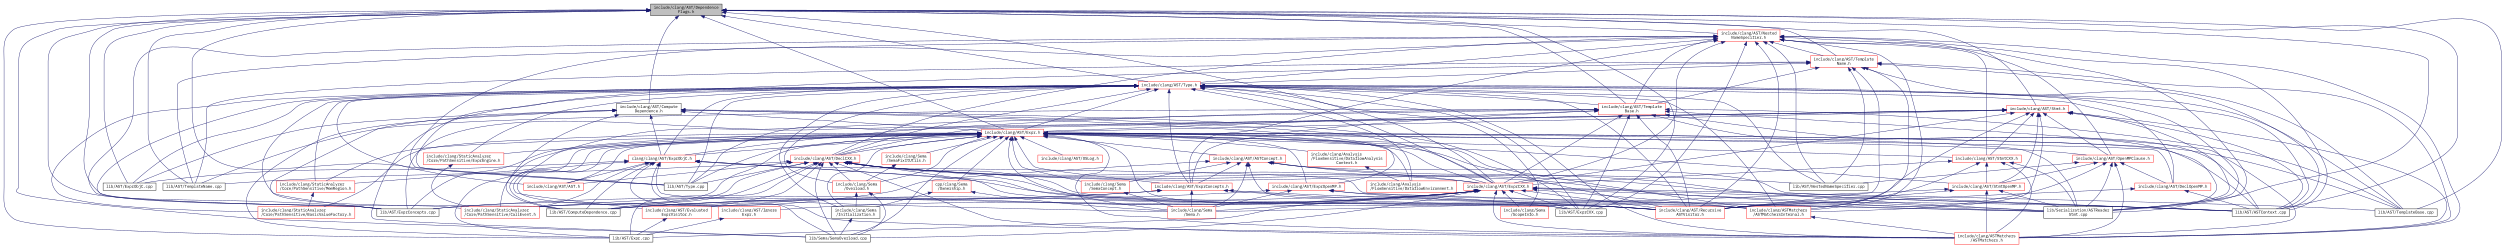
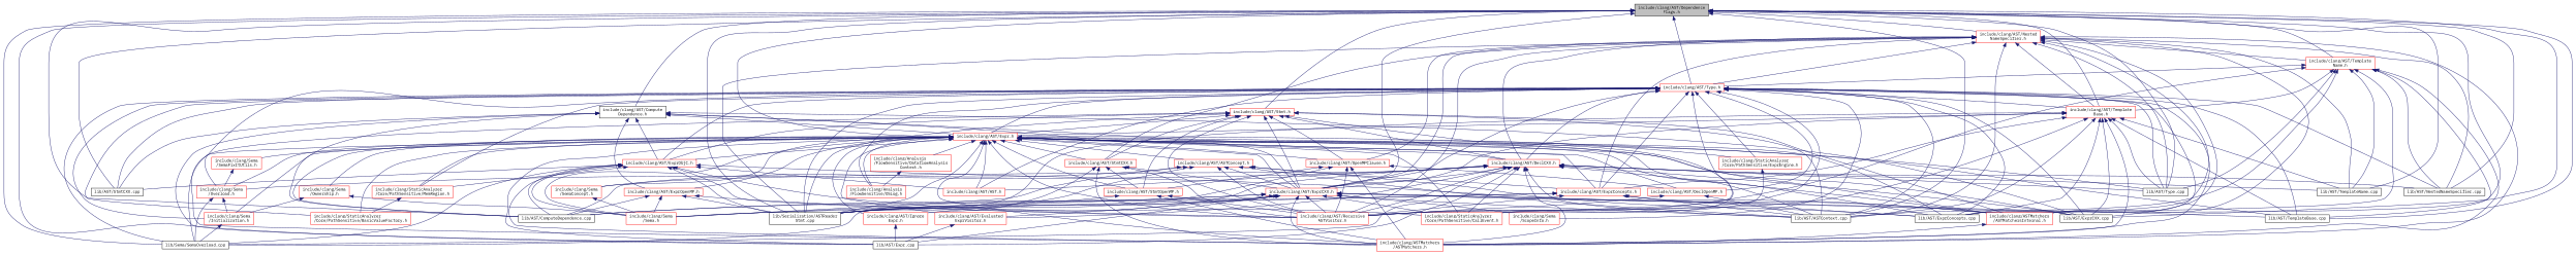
  digraph {
    fontname="IBM Plex Mono"
    node [color=red fontname="IBM Plex Mono" fontsize=10 shape=record]
    edge [color=midnightblue dir=back fontname="IBM Plex Mono" fontsize=10 labelfontname=Helvetica labelfontsize=10 style=solid]
    n1 [color=black fillcolor=grey75 fontcolor=black height=0.2 label="include/clang/AST/Dependence\lFlags.h" style=filled width=0.4]
    n2 [color=black height=0.2 label="include/clang/AST/Compute\lDependence.h" width=0.4]
    n3 [height=0.2 label="include/clang/AST/Expr.h" width=0.4]
    n4 [color=black height=0.2 label="lib/AST/ASTContext.cpp" width=0.4]
    n5 [color=black height=0.2 label="lib/AST/ComputeDependence.cpp" width=0.4]
    n6 [color=black height=0.2 label="lib/AST/ExprConcepts.cpp" width=0.4]
    n7 [height=0.2 label="include/clang/AST/ExprCXX.h" width=0.4]
    n8 [color=black height=0.2 label="lib/AST/Expr.cpp" width=0.4]
    n9 [color=black height=0.2 label="lib/AST/ExprCXX.cpp" width=0.4]
    n10 [color=black height=0.2 label="lib/AST/TemplateBase.cpp" width=0.4]
    n11 [color=black height=0.2 label="lib/Sema/SemaOverload.cpp" width=0.4]
    n12 [color=black height=0.2 label="lib/Serialization/ASTReader\lStmt.cpp" width=0.4]
    n13 [color=black height=0.2 label="lib/AST/NestedNameSpecifier.cpp" width=0.4]
    n14 [color=black height=0.2 label="lib/AST/TemplateName.cpp" width=0.4]
    n15 [color=black height=0.2 label="lib/AST/Type.cpp" width=0.4]
-   n16 [color=black height=0.2 label="lib/AST/ExprObjC.cpp" width=0.4]
+   n16 [color=black height=0.2 label="lib/AST/StmtCXX.cpp" width=0.4]
    n17 [height=0.2 label="include/clang/AST/Nested\lNameSpecifier.h" width=0.4]
    n18 [height=0.2 label="include/clang/AST/Template\lBase.h" width=0.4]
    n19 [height=0.2 label="include/clang/AST/Template\lName.h" width=0.4]
    n20 [height=0.2 label="include/clang/AST/Type.h" width=0.4]
    n21 [height=0.2 label="include/clang/AST/Stmt.h" width=0.4]
-   n22 [height=0.2 label="clang/clang/AST/ExprObjC.h" width=0.4]
+   n22 [height=0.2 label="include/clang/AST/ExprObjC.h" width=0.4]
    n23 [height=0.2 label="include/clang/AST/ExprOpenMP.h" width=0.4]
    n24 [height=0.2 label="include/clang/Analysis\l/FlowSensitive/DataflowAnalysis\lContext.h" width=0.4]
-   n25 [height=0.2 label="include/clang/Analysis\l/FlowSensitive/DataflowEnvironment.h" width=0.4]
+   n25 [height=0.2 label="include/clang/Analysis\l/FlowSensitive/OSLog.h" width=0.4]
    n26 [height=0.2 label="include/clang/AST/AST.h" width=0.4]
    n27 [height=0.2 label="include/clang/AST/ASTConcept.h" width=0.4]
    n28 [height=0.2 label="include/clang/AST/ExprConcepts.h" width=0.4]
    n29 [height=0.2 label="include/clang/AST/Recursive\lASTVisitor.h" width=0.4]
    n30 [height=0.2 label="include/clang/Sema\l/Sema.h" width=0.4]
    n31 [height=0.2 label="include/clang/AST/Evaluated\lExprVisitor.h" width=0.4]
    n32 [height=0.2 label="include/clang/AST/Ignore\lExpr.h" width=0.4]
    n33 [height=0.2 label="include/clang/ASTMatchers\l/ASTMatchers.h" width=0.4]
    n34 [height=0.2 label="include/clang/ASTMatchers\l/ASTMatchersInternal.h" width=0.4]
    n35 [height=0.2 label="include/clang/StaticAnalyzer\l/Core/PathSensitive/CallEvent.h" width=0.4]
    n36 [height=0.2 label="include/clang/Sema\l/SemaConcept.h" width=0.4]
    n37 [height=0.2 label="include/clang/AST/DeclCXX.h" width=0.4]
    n38 [height=0.2 label="include/clang/Sema\l/Overload.h" width=0.4]
-   n39 [color=black height=0.2 label="include/clang/Sema\l/Initialization.h" width=0.4]
+   n39 [height=0.2 label="include/clang/Sema\l/Initialization.h" width=0.4]
    n40 [height=0.2 label="include/clang/AST/DeclOpenMP.h" width=0.4]
    n41 [height=0.2 label="include/clang/StaticAnalyzer\l/Core/PathSensitive/MemRegion.h" width=0.4]
    n42 [height=0.2 label="include/clang/StaticAnalyzer\l/Core/PathSensitive/BasicValueFactory.h" width=0.4]
    n43 [height=0.2 label="include/clang/AST/OpenMPClause.h" width=0.4]
    n44 [height=0.2 label="include/clang/AST/StmtOpenMP.h" width=0.4]
-   n45 [height=0.2 label="include/clang/AST/OSLog.h" width=0.4]
    n46 [height=0.2 label="include/clang/AST/StmtCXX.h" width=0.4]
-   n47 [height=0.2 label="cpp/clang/Sema\l/Ownership.h" width=0.4]
+   n47 [height=0.2 label="include/clang/Sema\l/Ownership.h" width=0.4]
    n48 [height=0.2 label="include/clang/Sema\l/SemaFixItUtils.h" width=0.4]
    n49 [height=0.2 label="include/clang/StaticAnalyzer\l/Core/PathSensitive/ExprEngine.h" width=0.4]
    n50 [height=0.2 label="include/clang/Sema\l/ScopeInfo.h" width=0.4]
    n1 -> n2
    n1 -> n3
    n1 -> n4
    n1 -> n5
    n1 -> n6
    n1 -> n7
    n1 -> n8
    n1 -> n9
    n1 -> n10
    n1 -> n11
    n1 -> n12
-   n43 -> n13
+   n1 -> n13
    n1 -> n14
    n1 -> n15
    n1 -> n16
    n1 -> n17
    n1 -> n18
    n1 -> n19
    n1 -> n20
    n1 -> n21
    n2 -> n3
    n2 -> n5
    n2 -> n6
    n2 -> n7
    n2 -> n8
    n2 -> n9
    n2 -> n16
    n2 -> n22
    n2 -> n23
    n3 -> n4
    n3 -> n5
    n3 -> n6
    n3 -> n7
    n3 -> n8
    n3 -> n9
    n3 -> n10
    n3 -> n11
    n3 -> n12
    n3 -> n15
    n3 -> n22
    n3 -> n23
    n3 -> n24
    n3 -> n25
    n3 -> n26
    n3 -> n27
    n3 -> n28
    n3 -> n29
    n3 -> n30
    n3 -> n31
    n3 -> n32
    n3 -> n33
    n3 -> n34
    n3 -> n35
    n3 -> n36
    n3 -> n37
    n3 -> n38
    n3 -> n39
    n3 -> n40
    n3 -> n41
    n3 -> n42
    n3 -> n43
    n3 -> n44
-   n3 -> n45
    n3 -> n46
    n3 -> n47
    n3 -> n48
    n3 -> n49
    n7 -> n4
    n7 -> n5
    n7 -> n8
    n7 -> n9
    n7 -> n10
    n7 -> n11
    n7 -> n12
    n7 -> n29
    n7 -> n30
    n7 -> n31
    n7 -> n32
    n7 -> n33
    n7 -> n34
    n7 -> n35
    n7 -> n50
    n17 -> n4
    n17 -> n6
    n17 -> n7
    n17 -> n9
    n17 -> n12
    n17 -> n13
    n17 -> n14
    n17 -> n15
    n17 -> n18
    n17 -> n19
    n17 -> n20
    n17 -> n28
    n17 -> n29
    n17 -> n33
    n17 -> n34
    n17 -> n37
    n17 -> n43
    n17 -> n46
    n18 -> n3
    n18 -> n4
    n18 -> n6
    n18 -> n7
    n18 -> n9
    n18 -> n10
    n18 -> n12
    n18 -> n14
    n18 -> n15
    n18 -> n28
    n18 -> n29
    n18 -> n33
    n19 -> n4
    n19 -> n10
    n19 -> n13
    n19 -> n14
    n19 -> n15
    n19 -> n18
    n19 -> n20
    n19 -> n29
    n19 -> n33
    n19 -> n34
    n20 -> n3
    n20 -> n4
    n20 -> n6
    n20 -> n7
    n20 -> n9
    n20 -> n10
    n20 -> n11
    n20 -> n12
    n20 -> n13
    n20 -> n15
    n20 -> n16
    n20 -> n18
    n20 -> n22
    n20 -> n25
    n20 -> n26
    n20 -> n28
    n20 -> n29
    n20 -> n33
    n20 -> n34
    n20 -> n35
    n20 -> n37
    n20 -> n38
    n20 -> n39
    n20 -> n40
    n20 -> n41
    n20 -> n42
    n20 -> n49
    n20 -> n50
    n21 -> n3
    n21 -> n4
    n21 -> n7
    n21 -> n12
    n21 -> n22
    n21 -> n29
    n21 -> n33
    n21 -> n34
    n21 -> n35
    n21 -> n37
    n21 -> n43
    n21 -> n44
    n21 -> n46
    n22 -> n5
    n22 -> n11
    n22 -> n12
    n22 -> n16
    n22 -> n26
    n22 -> n29
    n22 -> n30
    n22 -> n33
    n22 -> n34
    n22 -> n35
    n22 -> n41
    n23 -> n5
    n23 -> n12
    n23 -> n29
    n23 -> n30
    n24 -> n25
    n27 -> n4
    n27 -> n6
    n27 -> n7
    n27 -> n12
    n27 -> n28
    n27 -> n29
    n27 -> n30
    n27 -> n36
    n28 -> n4
    n28 -> n5
    n28 -> n6
    n28 -> n29
    n28 -> n30
    n31 -> n8
    n32 -> n8
    n34 -> n33
    n36 -> n30
    n37 -> n4
    n37 -> n5
    n37 -> n7
    n37 -> n8
    n37 -> n9
    n37 -> n11
    n37 -> n12
    n37 -> n13
    n37 -> n14
    n37 -> n15
    n37 -> n26
    n37 -> n29
    n37 -> n31
    n37 -> n33
    n37 -> n34
    n37 -> n35
    n37 -> n38
    n38 -> n11
    n38 -> n39
    n39 -> n11
    n40 -> n4
    n40 -> n29
    n41 -> n42
    n43 -> n12
    n43 -> n29
    n43 -> n33
    n43 -> n40
    n43 -> n44
    n44 -> n12
    n44 -> n29
-   n44 -> n30
    n44 -> n33
    n46 -> n7
    n46 -> n12
    n46 -> n29
    n46 -> n33
    n46 -> n44
    n47 -> n30
    n47 -> n39
    n48 -> n38
    n49 -> n35
  }
